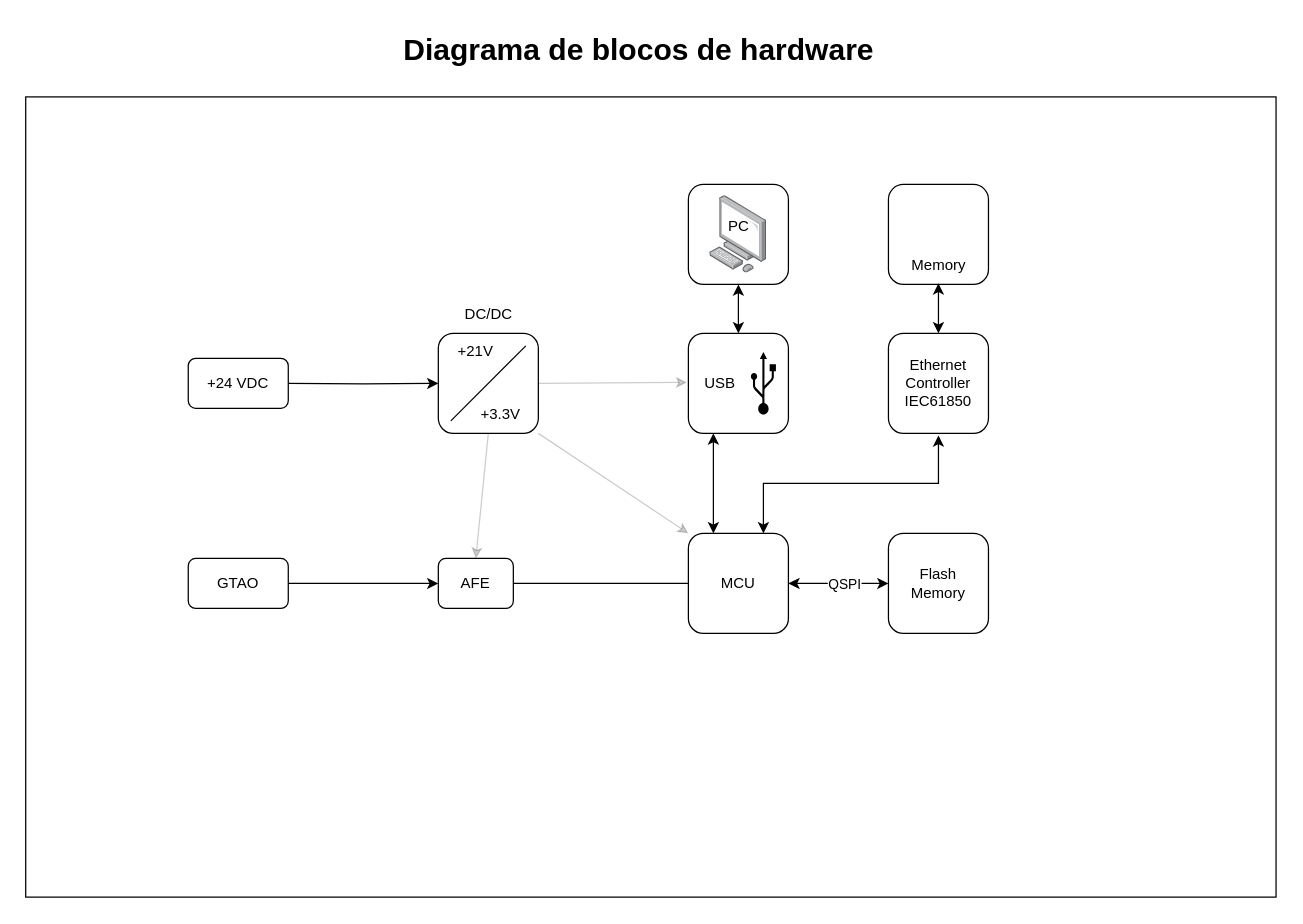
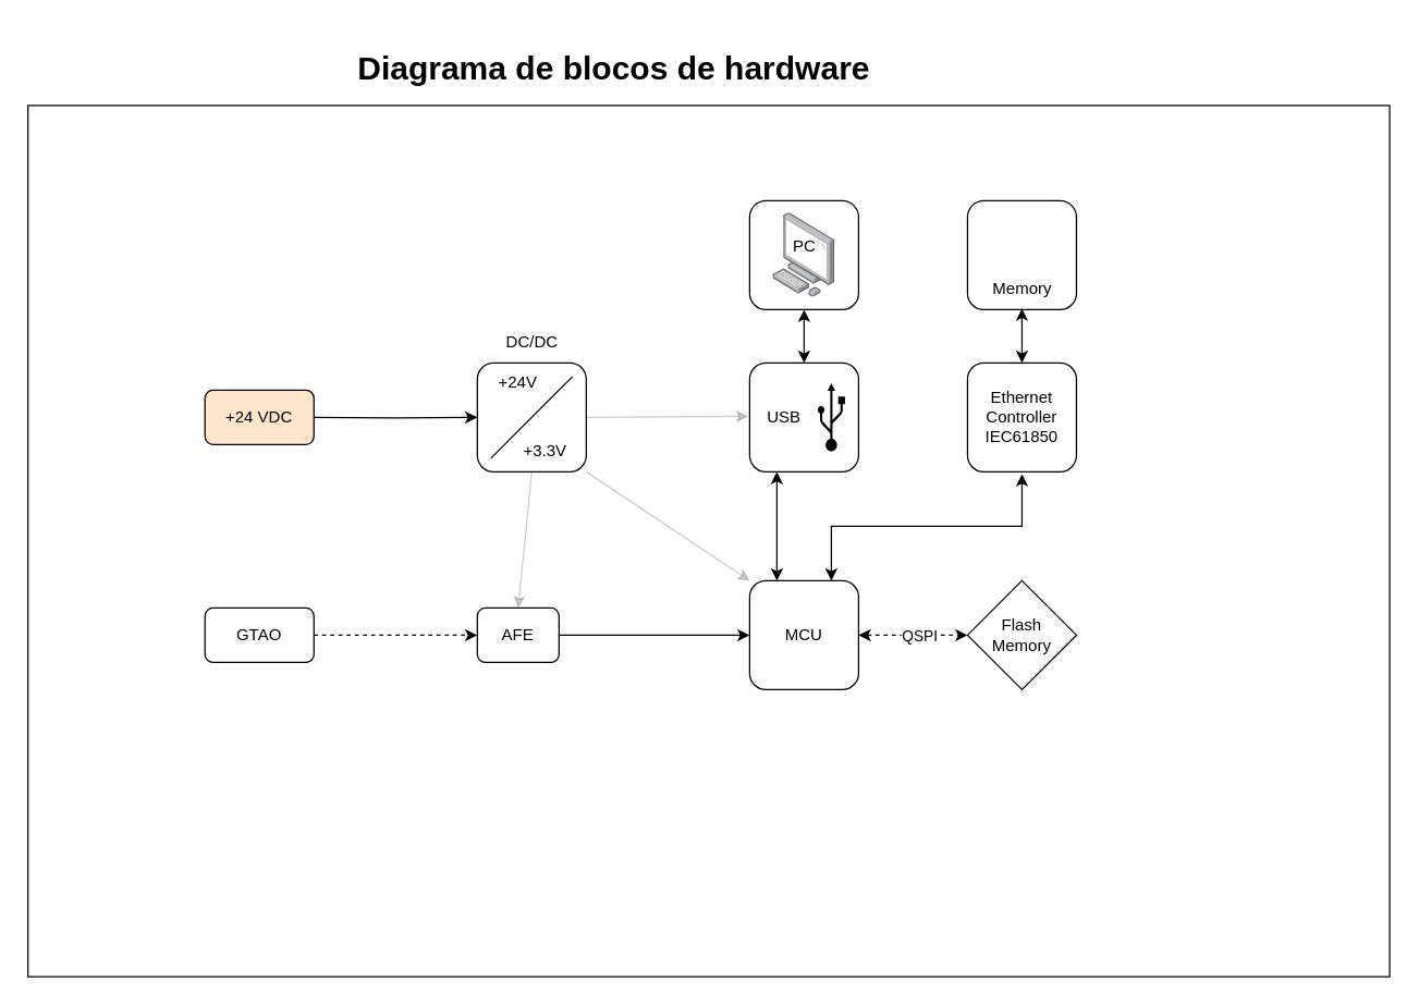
  <mxCell id="0" />
  <mxCell id="1" parent="0" />
  <mxCell id="2" value="" style="whiteSpace=wrap;html=1;gradientColor=none;fillColor=none;" vertex="1" parent="1"><mxGeometry x="20" y="77" width="1000" height="640" as="geometry" /></mxCell>
  <mxCell id="3" value="AFE" style="rounded=1;whiteSpace=wrap;html=1;" vertex="1" parent="1"><mxGeometry x="350" y="446.1" width="60" height="40" as="geometry" /></mxCell>
  <mxCell id="4" style="edgeStyle=orthogonalEdgeStyle;rounded=0;orthogonalLoop=1;jettySize=auto;html=1;exitX=0.25;exitY=0;exitDx=0;exitDy=0;entryX=0.25;entryY=1;entryDx=0;entryDy=0;startArrow=classic;startFill=1;" edge="1" parent="1" source="9" target="13"><mxGeometry relative="1" as="geometry" /></mxCell>
- <mxCell id="5" style="edgeStyle=orthogonalEdgeStyle;rounded=0;orthogonalLoop=1;jettySize=auto;html=1;exitX=1;exitY=0.5;exitDx=0;exitDy=0;entryX=0;entryY=0.5;entryDx=0;entryDy=0;endArrow=none;" edge="1" parent="1" source="3" target="9"><mxGeometry relative="1" as="geometry" /></mxCell>
- <mxCell id="6" style="edgeStyle=orthogonalEdgeStyle;rounded=0;orthogonalLoop=1;jettySize=auto;html=1;exitX=1;exitY=0.5;exitDx=0;exitDy=0;entryX=0;entryY=0.5;entryDx=0;entryDy=0;startArrow=classic;startFill=1;" edge="1" parent="1" source="9" target="24"><mxGeometry relative="1" as="geometry" /></mxCell>
+ <mxCell id="5" style="edgeStyle=orthogonalEdgeStyle;rounded=0;orthogonalLoop=1;jettySize=auto;html=1;exitX=1;exitY=0.5;exitDx=0;exitDy=0;entryX=0;entryY=0.5;entryDx=0;entryDy=0;" edge="1" parent="1" source="3" target="9"><mxGeometry relative="1" as="geometry" /></mxCell>
+ <mxCell id="6" style="edgeStyle=orthogonalEdgeStyle;rounded=0;orthogonalLoop=1;jettySize=auto;html=1;exitX=1;exitY=0.5;exitDx=0;exitDy=0;entryX=0;entryY=0.5;entryDx=0;entryDy=0;startArrow=classic;startFill=1;dashed=1;" edge="1" parent="1" source="9" target="24"><mxGeometry relative="1" as="geometry" /></mxCell>
  <mxCell id="7" value="QSPI" style="edgeLabel;html=1;align=center;verticalAlign=middle;resizable=0;points=[];" vertex="1" connectable="0" parent="6"><mxGeometry x="-0.219" relative="1" as="geometry"><mxPoint x="13" as="offset" /></mxGeometry></mxCell>
  <mxCell id="8" style="edgeStyle=orthogonalEdgeStyle;rounded=0;orthogonalLoop=1;jettySize=auto;html=1;exitX=0.75;exitY=0;exitDx=0;exitDy=0;entryX=0.5;entryY=1.056;entryDx=0;entryDy=0;entryPerimeter=0;startArrow=classic;startFill=1;" edge="1" parent="1" source="9"><mxGeometry relative="1" as="geometry"><mxPoint x="750" y="347.78" as="targetPoint" /><Array as="points"><mxPoint x="610" y="386.1" /><mxPoint x="750" y="386.1" /></Array></mxGeometry></mxCell>
  <mxCell id="9" value="MCU" style="rounded=1;whiteSpace=wrap;html=1;" vertex="1" parent="1"><mxGeometry x="550" y="426.1" width="80" height="80" as="geometry" /></mxCell>
  <mxCell id="10" style="edgeStyle=orthogonalEdgeStyle;rounded=0;orthogonalLoop=1;jettySize=auto;html=1;exitX=0.5;exitY=0;exitDx=0;exitDy=0;entryX=0.5;entryY=1;entryDx=0;entryDy=0;startArrow=classic;startFill=1;" edge="1" parent="1" source="13" target="25"><mxGeometry relative="1" as="geometry" /></mxCell>
  <mxCell id="11" value="" style="image;points=[];aspect=fixed;html=1;align=center;shadow=0;dashed=0;image=img/lib/allied_telesis/computer_and_terminals/Personal_Computer.svg;" vertex="1" parent="1"><mxGeometry x="567.2" y="156.1" width="45.6" height="61.8" as="geometry" /></mxCell>
  <mxCell id="12" value="" style="group" vertex="1" connectable="0" parent="1"><mxGeometry x="550" y="266.1" width="80" height="80" as="geometry" /></mxCell>
  <mxCell id="13" value="" style="rounded=1;whiteSpace=wrap;html=1;" vertex="1" parent="12"><mxGeometry width="80" height="80" as="geometry" /></mxCell>
  <mxCell id="14" value="" style="shape=mxgraph.signs.tech.usb;html=1;pointerEvents=1;fillColor=#000000;strokeColor=none;verticalLabelPosition=bottom;verticalAlign=top;align=center;" vertex="1" parent="12"><mxGeometry x="50" y="15" width="20" height="50" as="geometry" /></mxCell>
  <mxCell id="15" value="USB" style="text;html=1;align=center;verticalAlign=middle;resizable=0;points=[];autosize=1;strokeColor=none;fillColor=none;" vertex="1" parent="12"><mxGeometry y="25" width="50" height="30" as="geometry" /></mxCell>
- <mxCell id="16" style="edgeStyle=orthogonalEdgeStyle;rounded=0;orthogonalLoop=1;jettySize=auto;html=1;exitX=1;exitY=0.5;exitDx=0;exitDy=0;entryX=0;entryY=0.5;entryDx=0;entryDy=0;" edge="1" parent="1" source="17" target="3"><mxGeometry relative="1" as="geometry" /></mxCell>
+ <mxCell id="16" style="edgeStyle=orthogonalEdgeStyle;rounded=0;orthogonalLoop=1;jettySize=auto;html=1;exitX=1;exitY=0.5;exitDx=0;exitDy=0;entryX=0;entryY=0.5;entryDx=0;entryDy=0;dashed=1;" edge="1" parent="1" source="17" target="3"><mxGeometry relative="1" as="geometry" /></mxCell>
  <mxCell id="17" value="GTAO" style="rounded=1;whiteSpace=wrap;html=1;" vertex="1" parent="1"><mxGeometry x="150" y="446.1" width="80" height="40" as="geometry" /></mxCell>
  <mxCell id="18" value="" style="rounded=1;whiteSpace=wrap;html=1;" vertex="1" parent="1"><mxGeometry x="350" y="266.1" width="80" height="80" as="geometry" /></mxCell>
  <mxCell id="19" value="" style="endArrow=classic;html=1;rounded=0;opacity=20;entryX=0;entryY=0;entryDx=0;entryDy=0;exitX=1;exitY=1;exitDx=0;exitDy=0;" edge="1" parent="1" source="18" target="9"><mxGeometry width="50" height="50" relative="1" as="geometry"><mxPoint x="430" y="336.1" as="sourcePoint" /><mxPoint x="510" y="276.1" as="targetPoint" /></mxGeometry></mxCell>
  <mxCell id="20" value="" style="endArrow=classic;html=1;rounded=0;opacity=20;entryX=0.5;entryY=0;entryDx=0;entryDy=0;exitX=0.5;exitY=1;exitDx=0;exitDy=0;" edge="1" parent="1" source="18" target="3"><mxGeometry width="50" height="50" relative="1" as="geometry"><mxPoint x="370" y="346.1" as="sourcePoint" /><mxPoint x="490" y="436.1" as="targetPoint" /></mxGeometry></mxCell>
  <mxCell id="21" value="" style="endArrow=classic;html=1;rounded=0;opacity=20;entryX=-0.022;entryY=0.475;entryDx=0;entryDy=0;entryPerimeter=0;" edge="1" parent="1" target="15"><mxGeometry width="50" height="50" relative="1" as="geometry"><mxPoint x="430" y="306.1" as="sourcePoint" /><mxPoint x="550" y="396.1" as="targetPoint" /></mxGeometry></mxCell>
  <mxCell id="22" style="edgeStyle=orthogonalEdgeStyle;rounded=0;orthogonalLoop=1;jettySize=auto;html=1;exitX=0.5;exitY=0;exitDx=0;exitDy=0;exitPerimeter=0;entryX=0;entryY=0.5;entryDx=0;entryDy=0;" edge="1" parent="1" target="18"><mxGeometry relative="1" as="geometry"><mxPoint x="230" y="306.1" as="sourcePoint" /></mxGeometry></mxCell>
- <mxCell id="23" value="+24 VDC" style="rounded=1;whiteSpace=wrap;html=1;" vertex="1" parent="1"><mxGeometry x="150" y="286.1" width="80" height="40" as="geometry" /></mxCell>
- <mxCell id="24" value="Flash&lt;br&gt;Memory" style="rounded=1;whiteSpace=wrap;html=1;" vertex="1" parent="1"><mxGeometry x="710" y="426.1" width="80" height="80" as="geometry" /></mxCell>
+ <mxCell id="23" value="+24 VDC" style="rounded=1;whiteSpace=wrap;html=1;fillColor=#ffe6cc;" vertex="1" parent="1"><mxGeometry x="150" y="286.1" width="80" height="40" as="geometry" /></mxCell>
+ <mxCell id="24" value="Flash&lt;br&gt;Memory" style="rhombus;whiteSpace=wrap;html=1;" vertex="1" parent="1"><mxGeometry x="710" y="426.1" width="80" height="80" as="geometry" /></mxCell>
  <mxCell id="25" value="" style="rounded=1;whiteSpace=wrap;html=1;fillColor=none;" vertex="1" parent="1"><mxGeometry x="550" y="147" width="80" height="80" as="geometry" /></mxCell>
  <mxCell id="26" value="PC" style="text;html=1;align=center;verticalAlign=middle;resizable=0;points=[];autosize=1;strokeColor=none;fillColor=none;" vertex="1" parent="1"><mxGeometry x="570" y="166.1" width="40" height="30" as="geometry" /></mxCell>
  <mxCell id="27" value="+3.3V" style="text;html=1;strokeColor=none;fillColor=none;align=center;verticalAlign=middle;whiteSpace=wrap;rounded=0;" vertex="1" parent="1"><mxGeometry x="370" y="316.1" width="60" height="30" as="geometry" /></mxCell>
  <mxCell id="28" value="" style="endArrow=none;html=1;rounded=0;endFill=0;" edge="1" parent="1"><mxGeometry width="50" height="50" relative="1" as="geometry"><mxPoint x="360" y="336.1" as="sourcePoint" /><mxPoint x="420" y="276.1" as="targetPoint" /></mxGeometry></mxCell>
- <mxCell id="29" value="+21V" style="text;html=1;strokeColor=none;fillColor=none;align=center;verticalAlign=middle;whiteSpace=wrap;rounded=0;" vertex="1" parent="1"><mxGeometry x="350" y="266.1" width="60" height="30" as="geometry" /></mxCell>
+ <mxCell id="29" value="+24V" style="text;html=1;strokeColor=none;fillColor=none;align=center;verticalAlign=middle;whiteSpace=wrap;rounded=0;" vertex="1" parent="1"><mxGeometry x="350" y="266.1" width="60" height="30" as="geometry" /></mxCell>
  <mxCell id="30" value="DC/DC" style="text;html=1;align=center;verticalAlign=middle;resizable=0;points=[];autosize=1;strokeColor=none;fillColor=none;" vertex="1" parent="1"><mxGeometry x="360" y="236.1" width="60" height="30" as="geometry" /></mxCell>
  <mxCell id="31" value="" style="group" vertex="1" connectable="0" parent="1"><mxGeometry x="710" y="147" width="80" height="80" as="geometry" /></mxCell>
  <mxCell id="32" value="" style="rounded=1;whiteSpace=wrap;html=1;" vertex="1" parent="31"><mxGeometry width="80" height="80" as="geometry" /></mxCell>
  <mxCell id="33" value="" style="shape=image;html=1;verticalAlign=top;verticalLabelPosition=bottom;labelBackgroundColor=#ffffff;imageAspect=0;aspect=fixed;image=https://cdn1.iconfinder.com/data/icons/bootstrap-vol-2/16/ethernet-128.png" vertex="1" parent="31"><mxGeometry x="21" y="10" width="38" height="38" as="geometry" /></mxCell>
  <mxCell id="34" value="Memory" style="text;html=1;align=center;verticalAlign=middle;resizable=0;points=[];autosize=1;strokeColor=none;fillColor=none;" vertex="1" parent="31"><mxGeometry x="5" y="50" width="70" height="30" as="geometry" /></mxCell>
  <mxCell id="35" style="edgeStyle=orthogonalEdgeStyle;rounded=0;orthogonalLoop=1;jettySize=auto;html=1;exitX=0.5;exitY=0;exitDx=0;exitDy=0;startArrow=classic;startFill=1;" edge="1" parent="1" source="36"><mxGeometry relative="1" as="geometry"><mxPoint x="750" y="226.1" as="targetPoint" /></mxGeometry></mxCell>
  <mxCell id="36" value="Ethernet&lt;br&gt;Controller&lt;br&gt;IEC61850" style="rounded=1;whiteSpace=wrap;html=1;" vertex="1" parent="1"><mxGeometry x="710" y="266.1" width="80" height="80" as="geometry" /></mxCell>
- <mxCell id="37" value="Diagrama de blocos de hardware" style="text;html=1;align=center;verticalAlign=middle;resizable=0;points=[];autosize=1;strokeColor=none;fillColor=none;fontSize=24;fontStyle=1" vertex="1" parent="1"><mxGeometry x="310" y="20" width="400" height="40" as="geometry" /></mxCell>
+ <mxCell id="37" value="Diagrama de blocos de hardware" style="text;html=1;align=center;verticalAlign=middle;resizable=0;points=[];autosize=1;strokeColor=none;fillColor=none;fontSize=24;fontStyle=1" vertex="1" parent="1"><mxGeometry x="250" y="30" width="400" height="40" as="geometry" /></mxCell>
